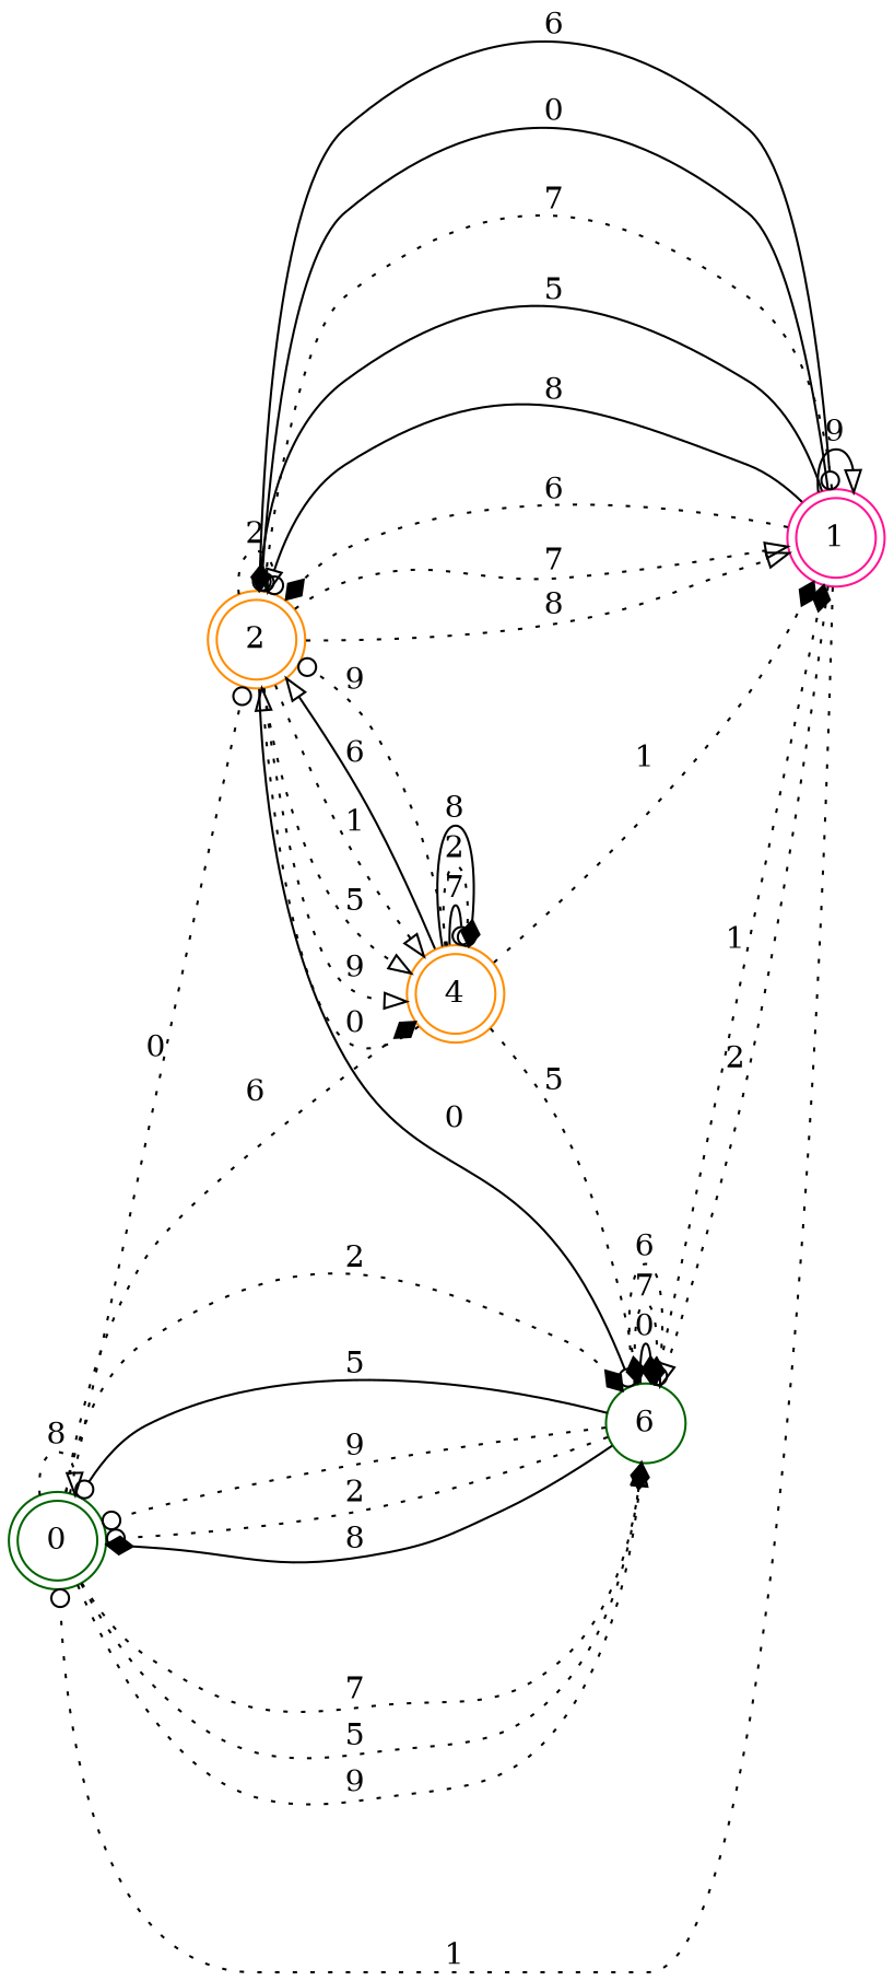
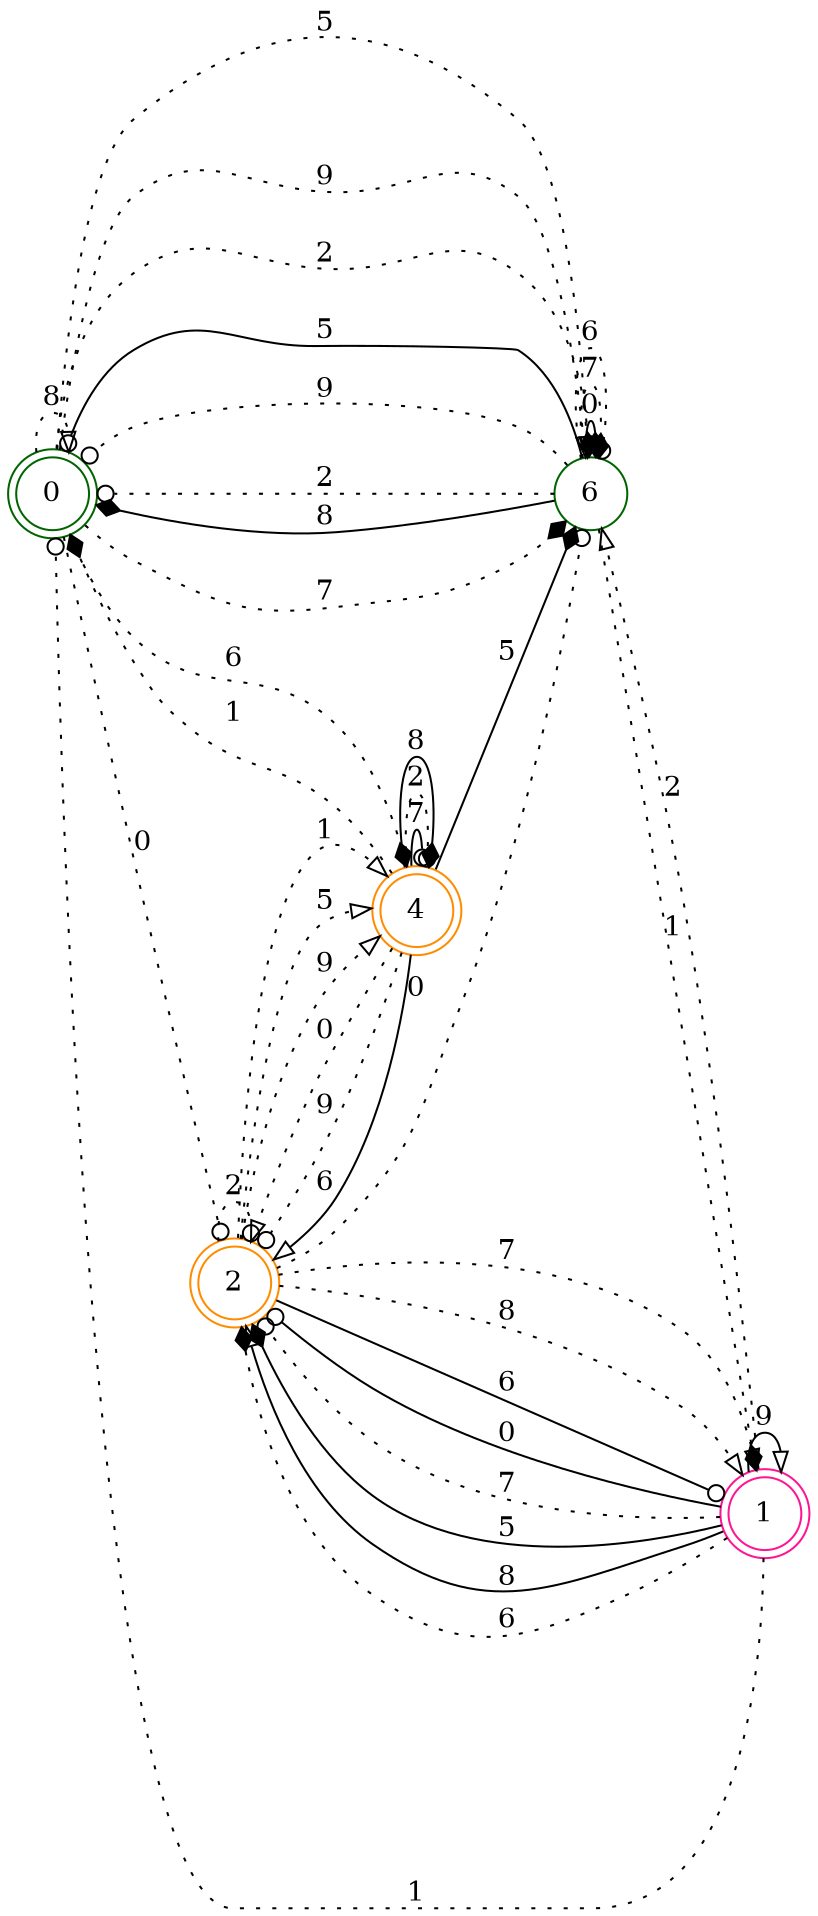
  digraph {
    rankdir=LR
    node [color=darkgreen shape=doublecircle]
    edge [arrowhead=odot style=dotted]
    n1 [label=0]
    n2 [color=darkorange label=2]
    n3 [label=6 shape=circle]
    n4 [color=darkorange label=4]
    n5 [color=deeppink label=1]
    n1 -> n1 [arrowhead=onormal label=8]
    n1 -> n2 [label=0]
    n1 -> n3 [arrowhead=diamond label=7]
    n1 -> n3 [arrowhead=onormal label=5]
    n1 -> n3 [arrowhead=onormal label=9]
    n1 -> n3 [arrowhead=diamond label=2]
    n1 -> n4 [arrowhead=diamond label=6]
    n2 -> n2 [label=2]
-   n2 -> n3 [label=0 style=solid]
+   n2 -> n3 [label=0]
    n2 -> n4 [arrowhead=onormal label=1]
    n2 -> n4 [arrowhead=onormal label=5]
    n2 -> n4 [arrowhead=onormal label=9]
    n2 -> n5 [arrowhead=onormal label=7]
    n2 -> n5 [arrowhead=onormal label=8]
    n2 -> n5 [label=6 style=solid]
    n3 -> n1 [label=5 style=solid]
    n3 -> n1 [label=9]
    n3 -> n1 [label=2]
    n3 -> n1 [arrowhead=diamond label=8 style=solid]
    n3 -> n3 [arrowhead=diamond label=0 style=solid]
    n3 -> n3 [arrowhead=diamond label=7]
    n3 -> n3 [label=6]
    n3 -> n5 [arrowhead=diamond label=1]
-   n4 -> n5 [arrowhead=diamond label=1]
+   n4 -> n1 [arrowhead=diamond label=1]
    n4 -> n2 [arrowhead=onormal label=0]
    n4 -> n2 [label=9]
    n4 -> n2 [arrowhead=onormal label=6 style=solid]
-   n4 -> n3 [arrowhead=diamond label=5]
+   n4 -> n3 [arrowhead=diamond label=5 style=solid]
    n4 -> n4 [label=7 style=solid]
    n4 -> n4 [label=2]
    n4 -> n4 [arrowhead=diamond label=8 style=solid]
    n5 -> n1 [label=1]
    n5 -> n2 [label=0 style=solid]
    n5 -> n2 [label=7]
    n5 -> n2 [arrowhead=diamond label=5 style=solid]
    n5 -> n2 [arrowhead=onormal label=8 style=solid]
    n5 -> n2 [arrowhead=diamond label=6]
    n5 -> n3 [arrowhead=onormal label=2]
    n5 -> n5 [arrowhead=onormal label=9 style=solid]
  }
